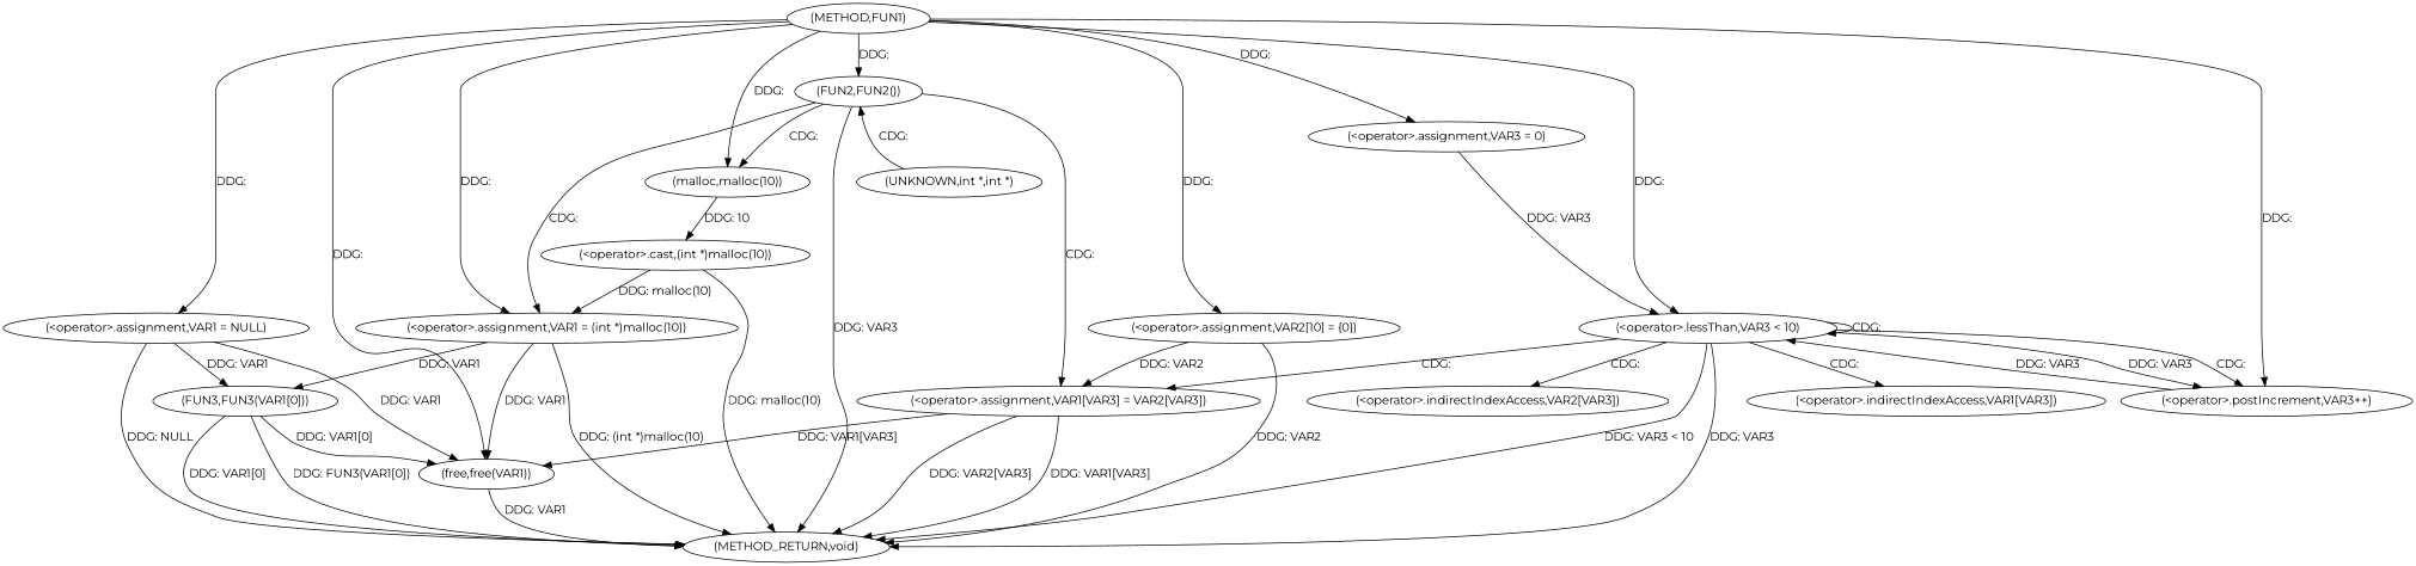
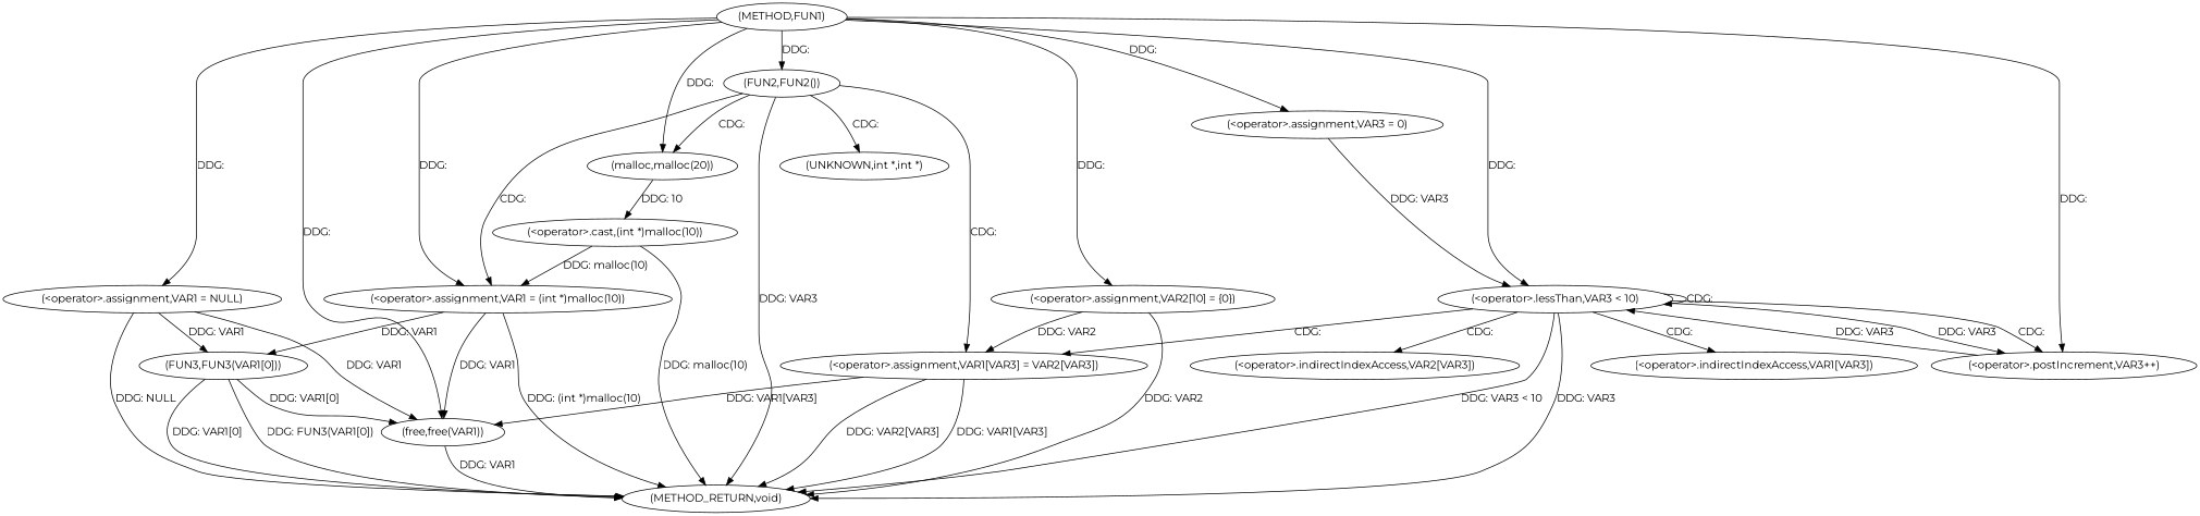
  digraph {
    fontname=Montserrat
    node [fontname=Montserrat]
    edge [fontname=Montserrat]
    n1 [label="(METHOD,FUN1)"]
    n2 [label="(<operator>.assignment,VAR1 = NULL)"]
    n3 [label="(FUN2,FUN2())"]
    n4 [label="(<operator>.assignment,VAR1 = (int *)malloc(10))"]
-   n5 [label="(malloc,malloc(10))"]
+   n5 [label="(malloc,malloc(20))"]
    n6 [label="(<operator>.assignment,VAR2[10] = {0})"]
    n7 [label="(<operator>.assignment,VAR3 = 0)"]
    n8 [label="(<operator>.lessThan,VAR3 < 10)"]
    n9 [label="(<operator>.postIncrement,VAR3++)"]
    n10 [label="(free,free(VAR1))"]
    n11 [label="(METHOD_RETURN,void)"]
    n12 [label="(FUN3,FUN3(VAR1[0]))"]
    n13 [label="(UNKNOWN,int *,int *)"]
    n14 [label="(<operator>.assignment,VAR1[VAR3] = VAR2[VAR3])"]
    n15 [label="(<operator>.cast,(int *)malloc(10))"]
    n16 [label="(<operator>.indirectIndexAccess,VAR1[VAR3])"]
    n17 [label="(<operator>.indirectIndexAccess,VAR2[VAR3])"]
    n1 -> n2 [label="DDG: "]
    n1 -> n3 [label="DDG: "]
    n1 -> n4 [label="DDG: "]
    n1 -> n5 [label="DDG: "]
    n1 -> n6 [label="DDG: "]
    n1 -> n7 [label="DDG: "]
    n1 -> n8 [label="DDG: "]
    n1 -> n9 [label="DDG: "]
    n1 -> n10 [label="DDG: "]
    n2 -> n10 [label="DDG: VAR1"]
    n2 -> n11 [label="DDG: NULL"]
    n2 -> n12 [label="DDG: VAR1"]
    n3 -> n4 [label="CDG: "]
    n3 -> n5 [label="CDG: "]
    n3 -> n11 [label="DDG: VAR3"]
-   n13 -> n3 [label="CDG: "]
+   n3 -> n13 [label="CDG: "]
    n3 -> n14 [label="CDG: "]
    n4 -> n10 [label="DDG: VAR1"]
    n4 -> n11 [label="DDG: (int *)malloc(10)"]
    n4 -> n12 [label="DDG: VAR1"]
    n5 -> n15 [label="DDG: 10"]
    n6 -> n11 [label="DDG: VAR2"]
    n6 -> n14 [label="DDG: VAR2"]
    n7 -> n8 [label="DDG: VAR3"]
    n8 -> n8 [label="CDG: "]
    n8 -> n9 [label="DDG: VAR3"]
    n8 -> n9 [label="CDG: "]
    n8 -> n11 [label="DDG: VAR3"]
    n8 -> n11 [label="DDG: VAR3 < 10"]
    n8 -> n14 [label="CDG: "]
    n8 -> n16 [label="CDG: "]
    n8 -> n17 [label="CDG: "]
    n9 -> n8 [label="DDG: VAR3"]
    n10 -> n11 [label="DDG: VAR1"]
    n12 -> n10 [label="DDG: VAR1[0]"]
    n12 -> n11 [label="DDG: VAR1[0]"]
    n12 -> n11 [label="DDG: FUN3(VAR1[0])"]
    n14 -> n10 [label="DDG: VAR1[VAR3]"]
    n14 -> n11 [label="DDG: VAR2[VAR3]"]
    n14 -> n11 [label="DDG: VAR1[VAR3]"]
    n15 -> n4 [label="DDG: malloc(10)"]
    n15 -> n11 [label="DDG: malloc(10)"]
  }
